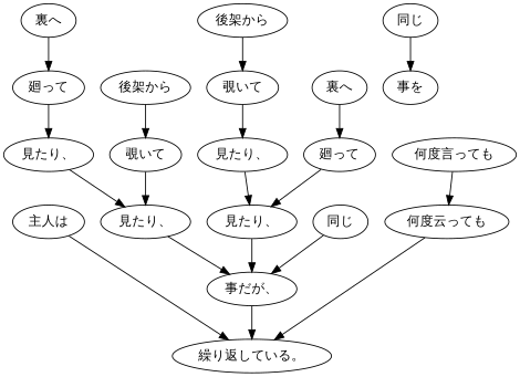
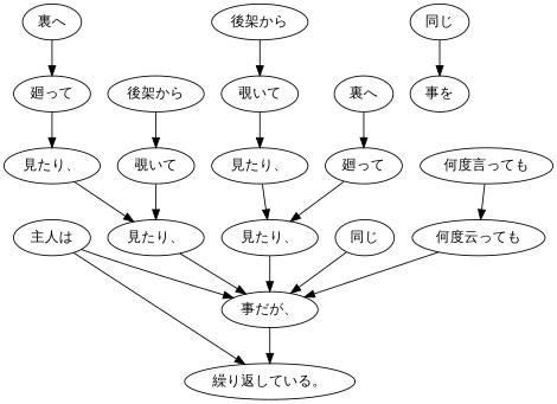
  digraph {
    n1 [label="主人は"]
    n2 [label="事だが、"]
    n3 [label="繰り返している。"]
    n4 [label="裏へ"]
    n5 [label="廻って"]
    n6 [label="見たり、"]
    n7 [label="見たり、"]
    n8 [label="後架から"]
    n9 [label="覗いて"]
    n10 [label="後架から"]
    n11 [label="覗いて"]
    n12 [label="見たり、"]
    n13 [label="見たり、"]
    n14 [label="裏へ"]
    n15 [label="廻って"]
    n16 [label="何度言っても"]
    n17 [label="何度云っても"]
    n18 [label="同じ"]
    n19 [label="同じ"]
    n20 [label="事を"]
+   n1 -> n2
    n1 -> n3
    n2 -> n3
    n4 -> n5
    n5 -> n6
    n6 -> n7
    n7 -> n2
    n8 -> n9
    n9 -> n7
    n10 -> n11
    n11 -> n12
    n12 -> n13
    n13 -> n2
    n14 -> n15
    n15 -> n13
    n16 -> n17
-   n17 -> n3
+   n17 -> n2
    n18 -> n2
    n19 -> n20
  }
